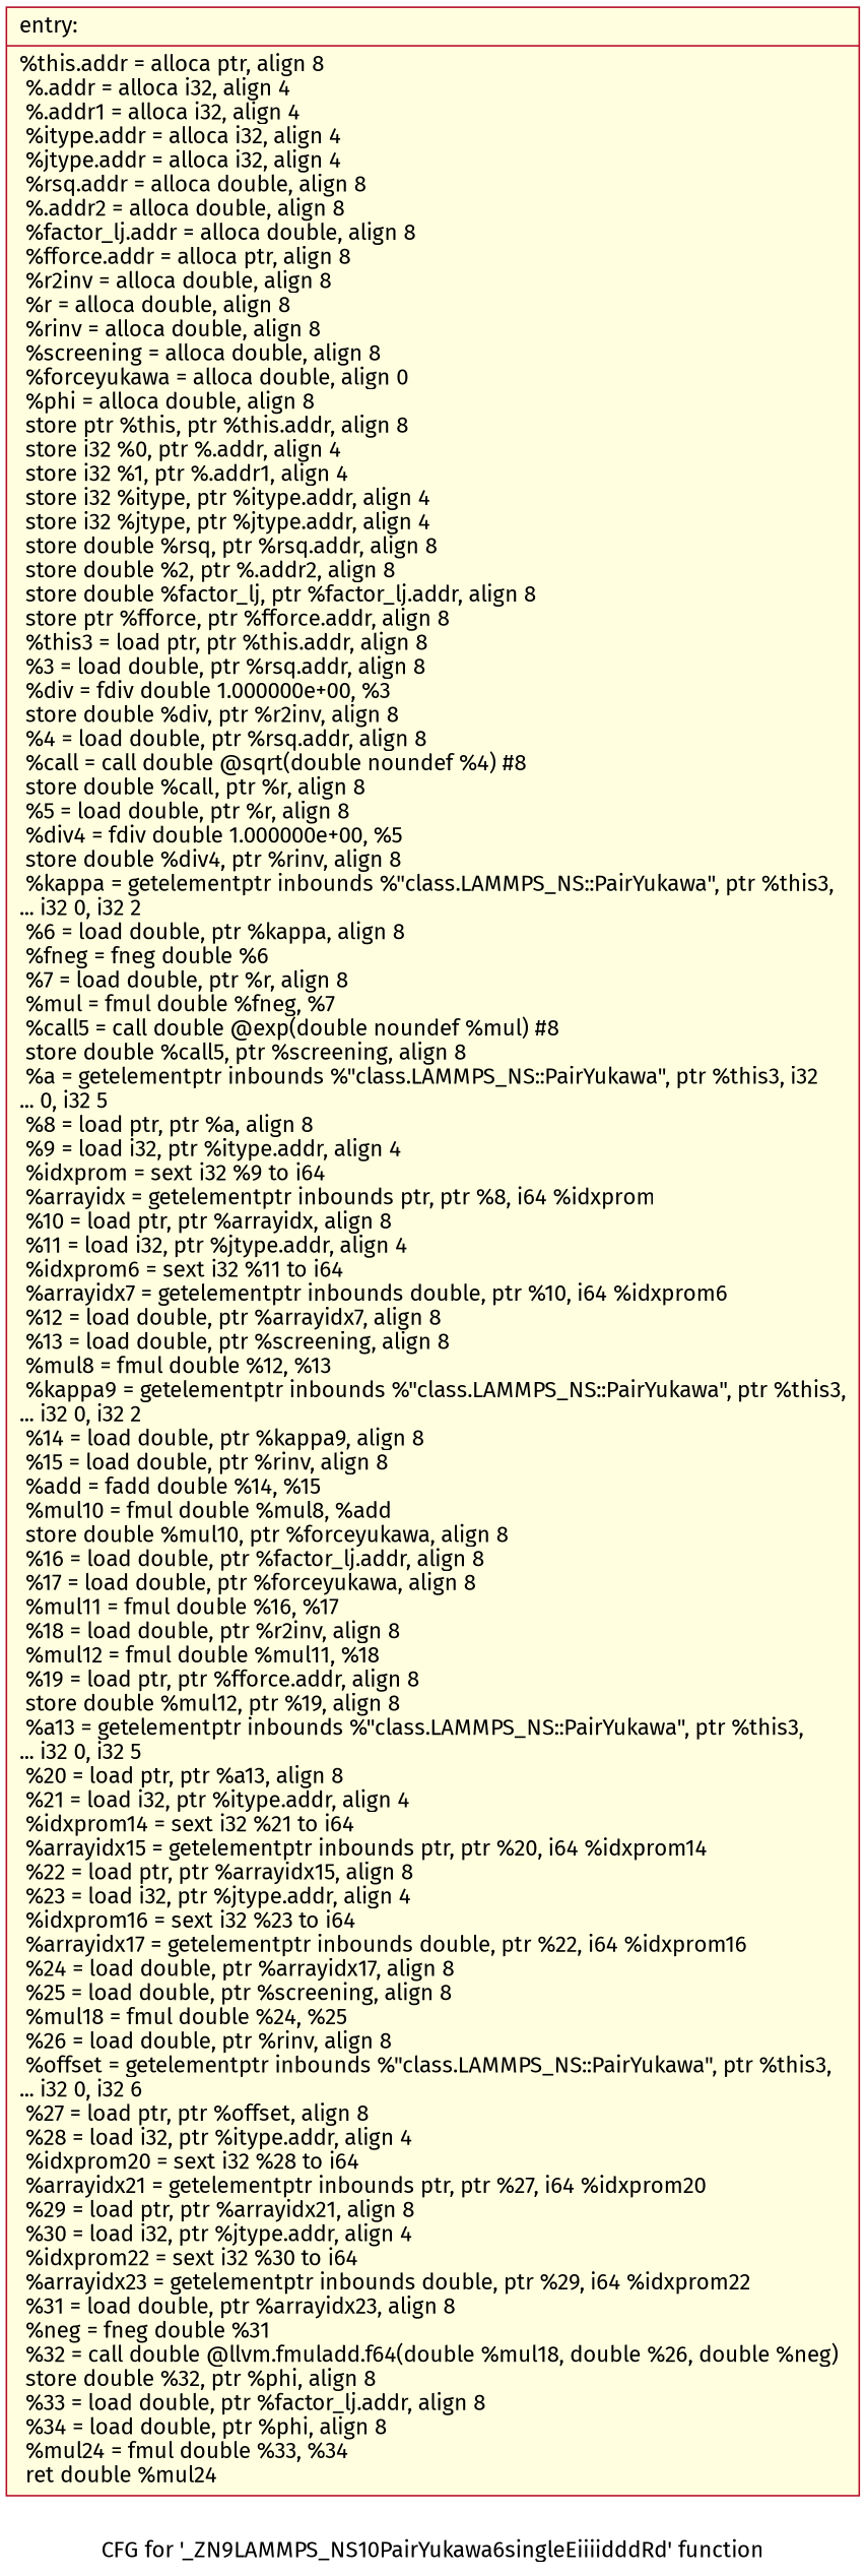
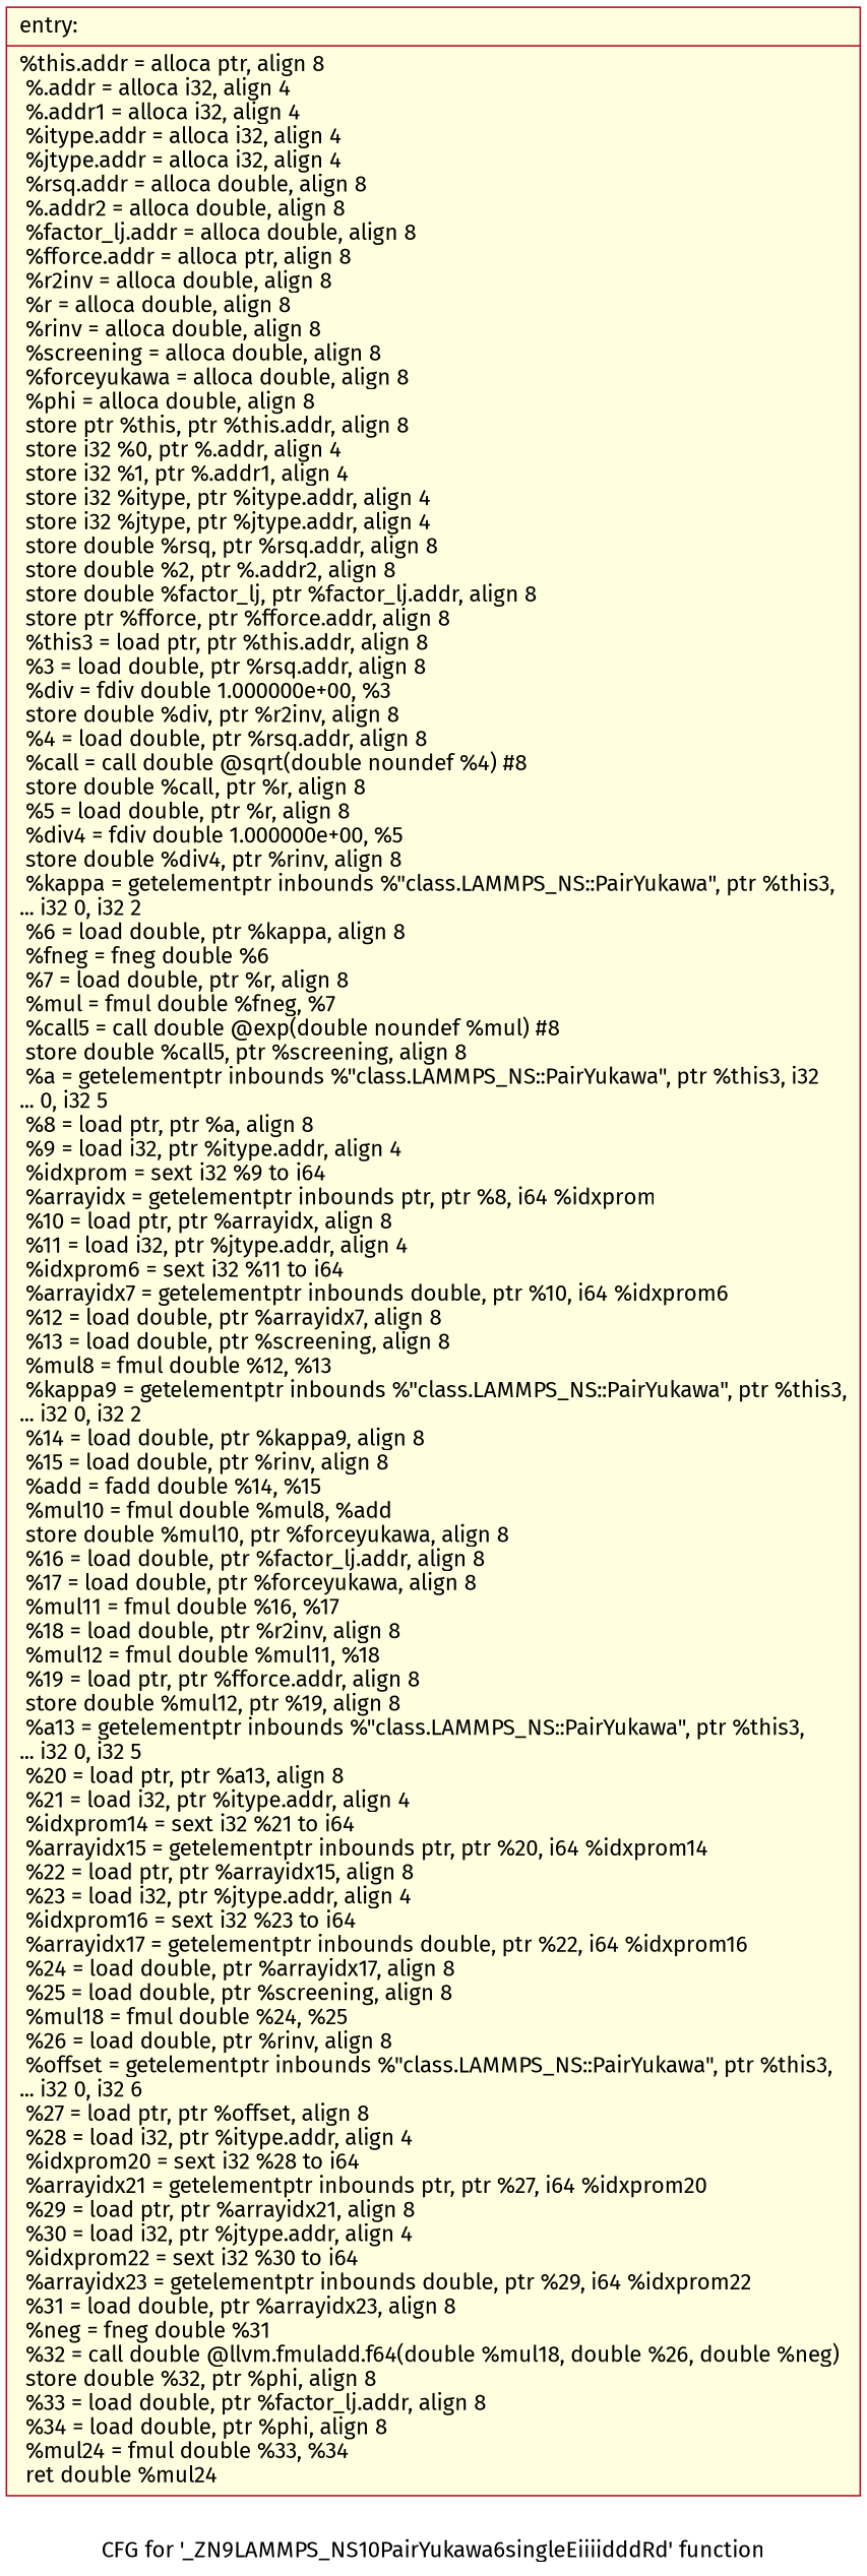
  digraph {
    label="CFG for '_ZN9LAMMPS_NS10PairYukawa6singleEiiiidddRd' function"
    fontname="Fira Sans"
-   n1 [color="#b70d28ff" fillcolor=lightyellow fontname="Fira Sans" label="{entry:\l|  %this.addr = alloca ptr, align 8\l  %.addr = alloca i32, align 4\l  %.addr1 = alloca i32, align 4\l  %itype.addr = alloca i32, align 4\l  %jtype.addr = alloca i32, align 4\l  %rsq.addr = alloca double, align 8\l  %.addr2 = alloca double, align 8\l  %factor_lj.addr = alloca double, align 8\l  %fforce.addr = alloca ptr, align 8\l  %r2inv = alloca double, align 8\l  %r = alloca double, align 8\l  %rinv = alloca double, align 8\l  %screening = alloca double, align 8\l  %forceyukawa = alloca double, align 0\l  %phi = alloca double, align 8\l  store ptr %this, ptr %this.addr, align 8\l  store i32 %0, ptr %.addr, align 4\l  store i32 %1, ptr %.addr1, align 4\l  store i32 %itype, ptr %itype.addr, align 4\l  store i32 %jtype, ptr %jtype.addr, align 4\l  store double %rsq, ptr %rsq.addr, align 8\l  store double %2, ptr %.addr2, align 8\l  store double %factor_lj, ptr %factor_lj.addr, align 8\l  store ptr %fforce, ptr %fforce.addr, align 8\l  %this3 = load ptr, ptr %this.addr, align 8\l  %3 = load double, ptr %rsq.addr, align 8\l  %div = fdiv double 1.000000e+00, %3\l  store double %div, ptr %r2inv, align 8\l  %4 = load double, ptr %rsq.addr, align 8\l  %call = call double @sqrt(double noundef %4) #8\l  store double %call, ptr %r, align 8\l  %5 = load double, ptr %r, align 8\l  %div4 = fdiv double 1.000000e+00, %5\l  store double %div4, ptr %rinv, align 8\l  %kappa = getelementptr inbounds %\"class.LAMMPS_NS::PairYukawa\", ptr %this3,\l... i32 0, i32 2\l  %6 = load double, ptr %kappa, align 8\l  %fneg = fneg double %6\l  %7 = load double, ptr %r, align 8\l  %mul = fmul double %fneg, %7\l  %call5 = call double @exp(double noundef %mul) #8\l  store double %call5, ptr %screening, align 8\l  %a = getelementptr inbounds %\"class.LAMMPS_NS::PairYukawa\", ptr %this3, i32\l... 0, i32 5\l  %8 = load ptr, ptr %a, align 8\l  %9 = load i32, ptr %itype.addr, align 4\l  %idxprom = sext i32 %9 to i64\l  %arrayidx = getelementptr inbounds ptr, ptr %8, i64 %idxprom\l  %10 = load ptr, ptr %arrayidx, align 8\l  %11 = load i32, ptr %jtype.addr, align 4\l  %idxprom6 = sext i32 %11 to i64\l  %arrayidx7 = getelementptr inbounds double, ptr %10, i64 %idxprom6\l  %12 = load double, ptr %arrayidx7, align 8\l  %13 = load double, ptr %screening, align 8\l  %mul8 = fmul double %12, %13\l  %kappa9 = getelementptr inbounds %\"class.LAMMPS_NS::PairYukawa\", ptr %this3,\l... i32 0, i32 2\l  %14 = load double, ptr %kappa9, align 8\l  %15 = load double, ptr %rinv, align 8\l  %add = fadd double %14, %15\l  %mul10 = fmul double %mul8, %add\l  store double %mul10, ptr %forceyukawa, align 8\l  %16 = load double, ptr %factor_lj.addr, align 8\l  %17 = load double, ptr %forceyukawa, align 8\l  %mul11 = fmul double %16, %17\l  %18 = load double, ptr %r2inv, align 8\l  %mul12 = fmul double %mul11, %18\l  %19 = load ptr, ptr %fforce.addr, align 8\l  store double %mul12, ptr %19, align 8\l  %a13 = getelementptr inbounds %\"class.LAMMPS_NS::PairYukawa\", ptr %this3,\l... i32 0, i32 5\l  %20 = load ptr, ptr %a13, align 8\l  %21 = load i32, ptr %itype.addr, align 4\l  %idxprom14 = sext i32 %21 to i64\l  %arrayidx15 = getelementptr inbounds ptr, ptr %20, i64 %idxprom14\l  %22 = load ptr, ptr %arrayidx15, align 8\l  %23 = load i32, ptr %jtype.addr, align 4\l  %idxprom16 = sext i32 %23 to i64\l  %arrayidx17 = getelementptr inbounds double, ptr %22, i64 %idxprom16\l  %24 = load double, ptr %arrayidx17, align 8\l  %25 = load double, ptr %screening, align 8\l  %mul18 = fmul double %24, %25\l  %26 = load double, ptr %rinv, align 8\l  %offset = getelementptr inbounds %\"class.LAMMPS_NS::PairYukawa\", ptr %this3,\l... i32 0, i32 6\l  %27 = load ptr, ptr %offset, align 8\l  %28 = load i32, ptr %itype.addr, align 4\l  %idxprom20 = sext i32 %28 to i64\l  %arrayidx21 = getelementptr inbounds ptr, ptr %27, i64 %idxprom20\l  %29 = load ptr, ptr %arrayidx21, align 8\l  %30 = load i32, ptr %jtype.addr, align 4\l  %idxprom22 = sext i32 %30 to i64\l  %arrayidx23 = getelementptr inbounds double, ptr %29, i64 %idxprom22\l  %31 = load double, ptr %arrayidx23, align 8\l  %neg = fneg double %31\l  %32 = call double @llvm.fmuladd.f64(double %mul18, double %26, double %neg)\l  store double %32, ptr %phi, align 8\l  %33 = load double, ptr %factor_lj.addr, align 8\l  %34 = load double, ptr %phi, align 8\l  %mul24 = fmul double %33, %34\l  ret double %mul24\l}" shape=record style=filled]
+   n1 [color="#b70d28ff" fillcolor=lightyellow fontname="Fira Sans" label="{entry:\l|  %this.addr = alloca ptr, align 8\l  %.addr = alloca i32, align 4\l  %.addr1 = alloca i32, align 4\l  %itype.addr = alloca i32, align 4\l  %jtype.addr = alloca i32, align 4\l  %rsq.addr = alloca double, align 8\l  %.addr2 = alloca double, align 8\l  %factor_lj.addr = alloca double, align 8\l  %fforce.addr = alloca ptr, align 8\l  %r2inv = alloca double, align 8\l  %r = alloca double, align 8\l  %rinv = alloca double, align 8\l  %screening = alloca double, align 8\l  %forceyukawa = alloca double, align 8\l  %phi = alloca double, align 8\l  store ptr %this, ptr %this.addr, align 8\l  store i32 %0, ptr %.addr, align 4\l  store i32 %1, ptr %.addr1, align 4\l  store i32 %itype, ptr %itype.addr, align 4\l  store i32 %jtype, ptr %jtype.addr, align 4\l  store double %rsq, ptr %rsq.addr, align 8\l  store double %2, ptr %.addr2, align 8\l  store double %factor_lj, ptr %factor_lj.addr, align 8\l  store ptr %fforce, ptr %fforce.addr, align 8\l  %this3 = load ptr, ptr %this.addr, align 8\l  %3 = load double, ptr %rsq.addr, align 8\l  %div = fdiv double 1.000000e+00, %3\l  store double %div, ptr %r2inv, align 8\l  %4 = load double, ptr %rsq.addr, align 8\l  %call = call double @sqrt(double noundef %4) #8\l  store double %call, ptr %r, align 8\l  %5 = load double, ptr %r, align 8\l  %div4 = fdiv double 1.000000e+00, %5\l  store double %div4, ptr %rinv, align 8\l  %kappa = getelementptr inbounds %\"class.LAMMPS_NS::PairYukawa\", ptr %this3,\l... i32 0, i32 2\l  %6 = load double, ptr %kappa, align 8\l  %fneg = fneg double %6\l  %7 = load double, ptr %r, align 8\l  %mul = fmul double %fneg, %7\l  %call5 = call double @exp(double noundef %mul) #8\l  store double %call5, ptr %screening, align 8\l  %a = getelementptr inbounds %\"class.LAMMPS_NS::PairYukawa\", ptr %this3, i32\l... 0, i32 5\l  %8 = load ptr, ptr %a, align 8\l  %9 = load i32, ptr %itype.addr, align 4\l  %idxprom = sext i32 %9 to i64\l  %arrayidx = getelementptr inbounds ptr, ptr %8, i64 %idxprom\l  %10 = load ptr, ptr %arrayidx, align 8\l  %11 = load i32, ptr %jtype.addr, align 4\l  %idxprom6 = sext i32 %11 to i64\l  %arrayidx7 = getelementptr inbounds double, ptr %10, i64 %idxprom6\l  %12 = load double, ptr %arrayidx7, align 8\l  %13 = load double, ptr %screening, align 8\l  %mul8 = fmul double %12, %13\l  %kappa9 = getelementptr inbounds %\"class.LAMMPS_NS::PairYukawa\", ptr %this3,\l... i32 0, i32 2\l  %14 = load double, ptr %kappa9, align 8\l  %15 = load double, ptr %rinv, align 8\l  %add = fadd double %14, %15\l  %mul10 = fmul double %mul8, %add\l  store double %mul10, ptr %forceyukawa, align 8\l  %16 = load double, ptr %factor_lj.addr, align 8\l  %17 = load double, ptr %forceyukawa, align 8\l  %mul11 = fmul double %16, %17\l  %18 = load double, ptr %r2inv, align 8\l  %mul12 = fmul double %mul11, %18\l  %19 = load ptr, ptr %fforce.addr, align 8\l  store double %mul12, ptr %19, align 8\l  %a13 = getelementptr inbounds %\"class.LAMMPS_NS::PairYukawa\", ptr %this3,\l... i32 0, i32 5\l  %20 = load ptr, ptr %a13, align 8\l  %21 = load i32, ptr %itype.addr, align 4\l  %idxprom14 = sext i32 %21 to i64\l  %arrayidx15 = getelementptr inbounds ptr, ptr %20, i64 %idxprom14\l  %22 = load ptr, ptr %arrayidx15, align 8\l  %23 = load i32, ptr %jtype.addr, align 4\l  %idxprom16 = sext i32 %23 to i64\l  %arrayidx17 = getelementptr inbounds double, ptr %22, i64 %idxprom16\l  %24 = load double, ptr %arrayidx17, align 8\l  %25 = load double, ptr %screening, align 8\l  %mul18 = fmul double %24, %25\l  %26 = load double, ptr %rinv, align 8\l  %offset = getelementptr inbounds %\"class.LAMMPS_NS::PairYukawa\", ptr %this3,\l... i32 0, i32 6\l  %27 = load ptr, ptr %offset, align 8\l  %28 = load i32, ptr %itype.addr, align 4\l  %idxprom20 = sext i32 %28 to i64\l  %arrayidx21 = getelementptr inbounds ptr, ptr %27, i64 %idxprom20\l  %29 = load ptr, ptr %arrayidx21, align 8\l  %30 = load i32, ptr %jtype.addr, align 4\l  %idxprom22 = sext i32 %30 to i64\l  %arrayidx23 = getelementptr inbounds double, ptr %29, i64 %idxprom22\l  %31 = load double, ptr %arrayidx23, align 8\l  %neg = fneg double %31\l  %32 = call double @llvm.fmuladd.f64(double %mul18, double %26, double %neg)\l  store double %32, ptr %phi, align 8\l  %33 = load double, ptr %factor_lj.addr, align 8\l  %34 = load double, ptr %phi, align 8\l  %mul24 = fmul double %33, %34\l  ret double %mul24\l}" shape=record style=filled]
  }
